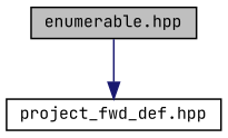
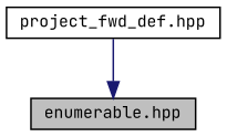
  digraph {
    fontname="JetBrains Mono"
    node [color=black fontname="JetBrains Mono" fontsize=10 shape=record]
    n1 [fillcolor=grey75 fontcolor=black height=0.2 label="enumerable.hpp" style=filled width=0.4]
    n2 [height=0.2 label="project_fwd_def.hpp" width=0.4]
-   n1 -> n2 [color=midnightblue fontname="JetBrains Mono" fontsize=10 labelfontname=Helvetica labelfontsize=10 style=solid]
+   n2 -> n1 [color=midnightblue fontname="JetBrains Mono" fontsize=10 labelfontname=Helvetica labelfontsize=10 style=solid]
  }
